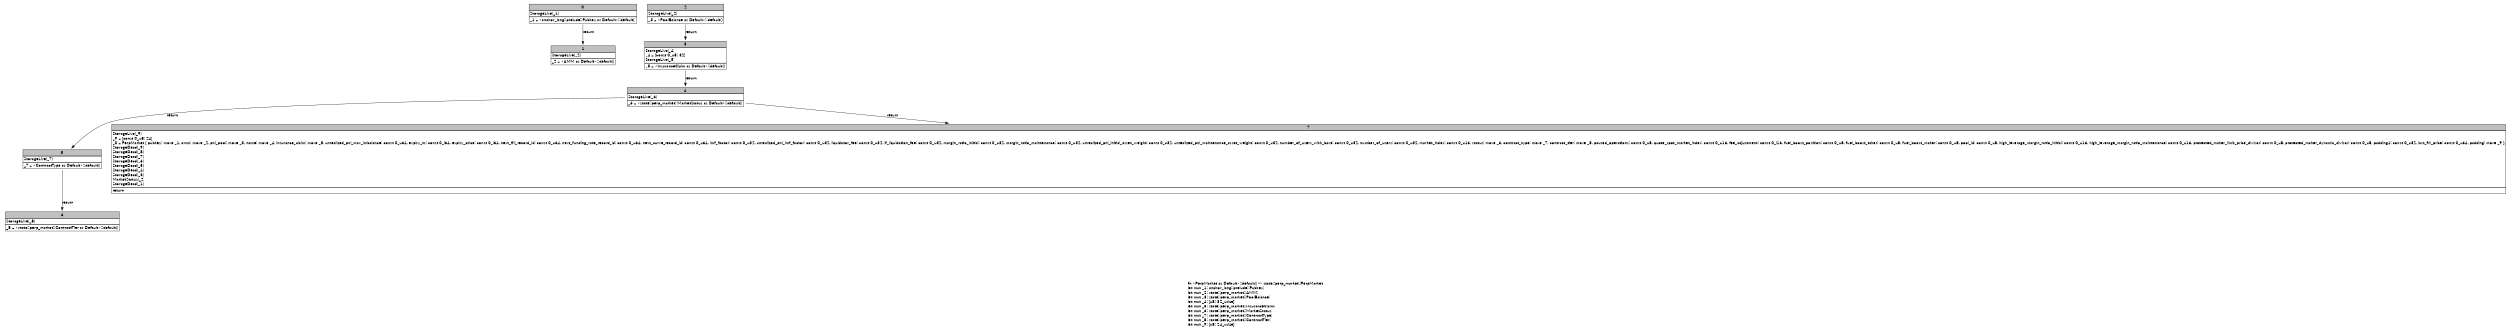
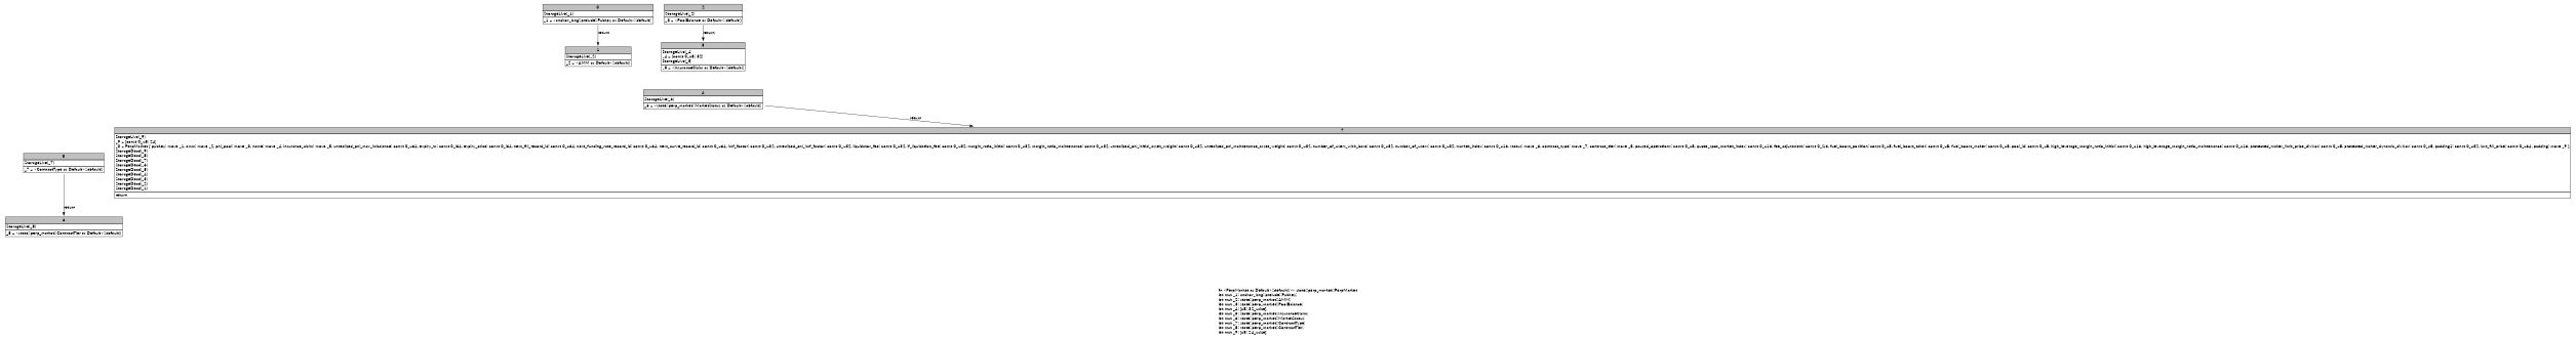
  digraph {
    fontname=Lato
    label=<fn &lt;PerpMarket as Default&gt;::default() -&gt; state::perp_market::PerpMarket<br align="left"/>let mut _1: anchor_lang::prelude::Pubkey;<br align="left"/>let mut _2: state::perp_market::AMM;<br align="left"/>let mut _3: state::perp_market::PoolBalance;<br align="left"/>let mut _4: [u8; 32_usize];<br align="left"/>let mut _5: state::perp_market::InsuranceClaim;<br align="left"/>let mut _6: state::perp_market::MarketStatus;<br align="left"/>let mut _7: state::perp_market::ContractType;<br align="left"/>let mut _8: state::perp_market::ContractTier;<br align="left"/>let mut _9: [u8; 24_usize];<br align="left"/>>
    node [fontname=Lato shape=none]
    edge [fontname=Lato]
    n1 [label=<<table border="0" cellborder="1" cellspacing="0"><tr><td bgcolor="gray" align="center" colspan="1">0</td></tr><tr><td align="left" balign="left">StorageLive(_1)<br/></td></tr><tr><td align="left">_1 = &lt;anchor_lang::prelude::Pubkey as Default&gt;::default()</td></tr></table>>]
    n2 [label=<<table border="0" cellborder="1" cellspacing="0"><tr><td bgcolor="gray" align="center" colspan="1">1</td></tr><tr><td align="left" balign="left">StorageLive(_2)<br/></td></tr><tr><td align="left">_2 = &lt;AMM as Default&gt;::default()</td></tr></table>>]
    n3 [label=<<table border="0" cellborder="1" cellspacing="0"><tr><td bgcolor="gray" align="center" colspan="1">2</td></tr><tr><td align="left" balign="left">StorageLive(_2)<br/></td></tr><tr><td align="left">_3 = &lt;PoolBalance as Default&gt;::default()</td></tr></table>>]
    n4 [label=<<table border="0" cellborder="1" cellspacing="0"><tr><td bgcolor="gray" align="center" colspan="1">3</td></tr><tr><td align="left" balign="left">StorageLive(_4)<br/>_4 = [const 0_u8; 32]<br/>StorageLive(_5)<br/></td></tr><tr><td align="left">_5 = &lt;InsuranceClaim as Default&gt;::default()</td></tr></table>>]
    n5 [label=<<table border="0" cellborder="1" cellspacing="0"><tr><td bgcolor="gray" align="center" colspan="1">4</td></tr><tr><td align="left" balign="left">StorageLive(_6)<br/></td></tr><tr><td align="left">_6 = &lt;state::perp_market::MarketStatus as Default&gt;::default()</td></tr></table>>]
    n6 [label=<<table border="0" cellborder="1" cellspacing="0"><tr><td bgcolor="gray" align="center" colspan="1">5</td></tr><tr><td align="left" balign="left">StorageLive(_7)<br/></td></tr><tr><td align="left">_7 = &lt;ContractType as Default&gt;::default()</td></tr></table>>]
-   n7 [label=<<table border="0" cellborder="1" cellspacing="0"><tr><td bgcolor="gray" align="center" colspan="1">7</td></tr><tr><td align="left" balign="left">StorageLive(_9)<br/>_9 = [const 0_u8; 24]<br/>_0 = PerpMarket { pubkey: move _1, amm: move _2, pnl_pool: move _3, name: move _4, insurance_claim: move _5, unrealized_pnl_max_imbalance: const 0_u64, expiry_ts: const 0_i64, expiry_price: const 0_i64, next_fill_record_id: const 0_u64, next_funding_rate_record_id: const 0_u64, next_curve_record_id: const 0_u64, imf_factor: const 0_u32, unrealized_pnl_imf_factor: const 0_u32, liquidator_fee: const 0_u32, if_liquidation_fee: const 0_u32, margin_ratio_initial: const 0_u32, margin_ratio_maintenance: const 0_u32, unrealized_pnl_initial_asset_weight: const 0_u32, unrealized_pnl_maintenance_asset_weight: const 0_u32, number_of_users_with_base: const 0_u32, number_of_users: const 0_u32, market_index: const 0_u16, status: move _6, contract_type: move _7, contract_tier: move _8, paused_operations: const 0_u8, quote_spot_market_index: const 0_u16, fee_adjustment: const 0_i16, fuel_boost_position: const 0_u8, fuel_boost_taker: const 0_u8, fuel_boost_maker: const 0_u8, pool_id: const 0_u8, high_leverage_margin_ratio_initial: const 0_u16, high_leverage_margin_ratio_maintenance: const 0_u16, protected_maker_limit_price_divisor: const 0_u8, protected_maker_dynamic_divisor: const 0_u8, padding1: const 0_u32, last_fill_price: const 0_u64, padding: move _9 }<br/>StorageDead(_9)<br/>StorageDead(_8)<br/>StorageDead(_7)<br/>StorageDead(_6)<br/>StorageDead(_5)<br/>StorageDead(_4)<br/>StorageDead(_3)<br/>MarketStatus(_2)<br/>StorageDead(_1)<br/></td></tr><tr><td align="left">return</td></tr></table>>]
+   n7 [label=<<table border="0" cellborder="1" cellspacing="0"><tr><td bgcolor="gray" align="center" colspan="1">7</td></tr><tr><td align="left" balign="left">StorageLive(_9)<br/>_9 = [const 0_u8; 24]<br/>_0 = PerpMarket { pubkey: move _1, amm: move _2, pnl_pool: move _3, name: move _4, insurance_claim: move _5, unrealized_pnl_max_imbalance: const 0_u64, expiry_ts: const 0_i64, expiry_price: const 0_i64, next_fill_record_id: const 0_u64, next_funding_rate_record_id: const 0_u64, next_curve_record_id: const 0_u64, imf_factor: const 0_u32, unrealized_pnl_imf_factor: const 0_u32, liquidator_fee: const 0_u32, if_liquidation_fee: const 0_u32, margin_ratio_initial: const 0_u32, margin_ratio_maintenance: const 0_u32, unrealized_pnl_initial_asset_weight: const 0_u32, unrealized_pnl_maintenance_asset_weight: const 0_u32, number_of_users_with_base: const 0_u32, number_of_users: const 0_u32, market_index: const 0_u16, status: move _6, contract_type: move _7, contract_tier: move _8, paused_operations: const 0_u8, quote_spot_market_index: const 0_u16, fee_adjustment: const 0_i16, fuel_boost_position: const 0_u8, fuel_boost_taker: const 0_u8, fuel_boost_maker: const 0_u8, pool_id: const 0_u8, high_leverage_margin_ratio_initial: const 0_u16, high_leverage_margin_ratio_maintenance: const 0_u16, protected_maker_limit_price_divisor: const 0_u8, protected_maker_dynamic_divisor: const 0_u8, padding1: const 0_u32, last_fill_price: const 0_u64, padding: move _9 }<br/>StorageDead(_9)<br/>StorageDead(_8)<br/>StorageDead(_7)<br/>StorageDead(_6)<br/>StorageDead(_5)<br/>StorageDead(_4)<br/>StorageDead(_3)<br/>StorageDead(_2)<br/>StorageDead(_1)<br/></td></tr><tr><td align="left">return</td></tr></table>>]
    n8 [label=<<table border="0" cellborder="1" cellspacing="0"><tr><td bgcolor="gray" align="center" colspan="1">6</td></tr><tr><td align="left" balign="left">StorageLive(_8)<br/></td></tr><tr><td align="left">_8 = &lt;state::perp_market::ContractTier as Default&gt;::default()</td></tr></table>>]
    n1 -> n2 [label=return]
    n3 -> n4 [label=return]
-   n4 -> n5 [label=return]
-   n5 -> n6 [label=return]
    n5 -> n7 [label=return]
    n6 -> n8 [label=return]
  }
